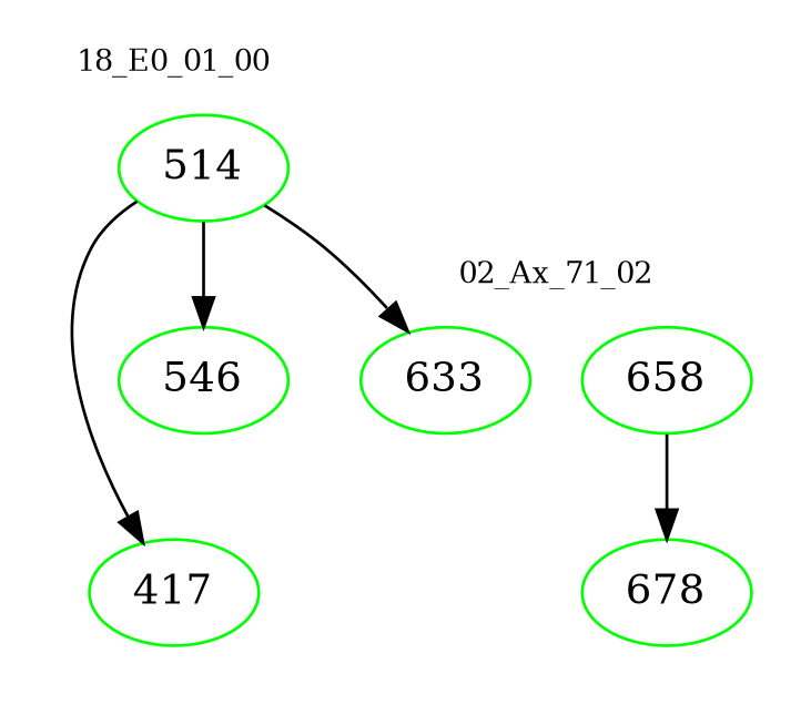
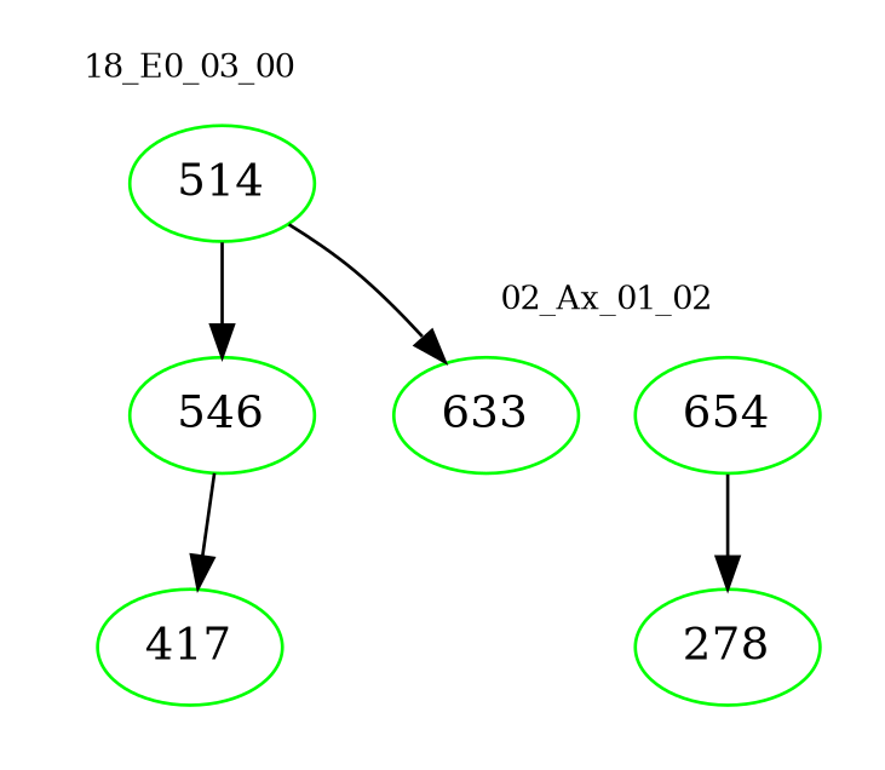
  digraph {
    node [color=green]
    edge [color=black]
-   n1 [label=658]
+   n1 [label=654]
    n2 [label=633]
-   n3 [label=678]
+   n3 [label=278]
    n4 [label=514]
    n5 [label=417]
    n6 [label=546]
    subgraph cluster_1 {
      color=white
      fontsize=10
-     label="02_Ax_71_02"
+     label="02_Ax_01_02"
      n1
      n2
      n3
    }
    subgraph cluster_2 {
      color=white
      fontsize=10
-     label="18_E0_01_00"
+     label="18_E0_03_00"
      n4
      n5
      n6
    }
    n1 -> n3
    n4 -> n2
-   n4 -> n5
+   n6 -> n5
    n4 -> n6
  }
